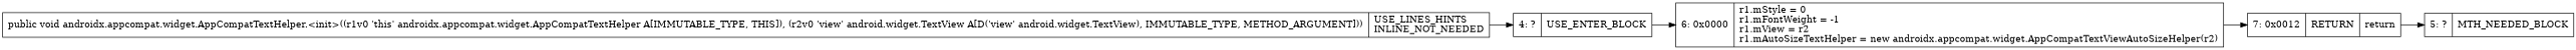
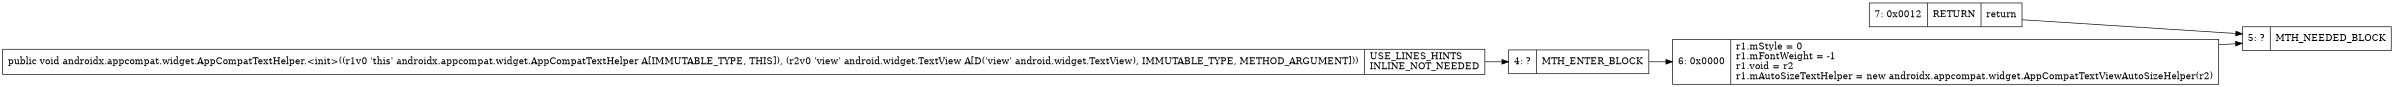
  digraph {
    rankdir=LR
    node [shape=record]
-   n1 [label="{4\:\ ?|USE_ENTER_BLOCK\l}"]
-   n2 [label="{6\:\ 0x0000|r1.mStyle = 0\lr1.mFontWeight = \-1\lr1.mView = r2\lr1.mAutoSizeTextHelper = new androidx.appcompat.widget.AppCompatTextViewAutoSizeHelper(r2)\l}"]
+   n1 [label="{4\:\ ?|MTH_ENTER_BLOCK\l}"]
+   n2 [label="{6\:\ 0x0000|r1.mStyle = 0\lr1.mFontWeight = \-1\lr1.void = r2\lr1.mAutoSizeTextHelper = new androidx.appcompat.widget.AppCompatTextViewAutoSizeHelper(r2)\l}"]
    n3 [label="{7\:\ 0x0012|RETURN\l|return\l}"]
    n4 [label="{5\:\ ?|MTH_NEEDED_BLOCK\l}"]
    n5 [label="{public void androidx.appcompat.widget.AppCompatTextHelper.\<init\>((r1v0 'this' androidx.appcompat.widget.AppCompatTextHelper A[IMMUTABLE_TYPE, THIS]), (r2v0 'view' android.widget.TextView A[D('view' android.widget.TextView), IMMUTABLE_TYPE, METHOD_ARGUMENT]))  | USE_LINES_HINTS\lINLINE_NOT_NEEDED\l}"]
    n1 -> n2
-   n2 -> n3
+   n2 -> n4
    n3 -> n4
    n5 -> n1
  }
